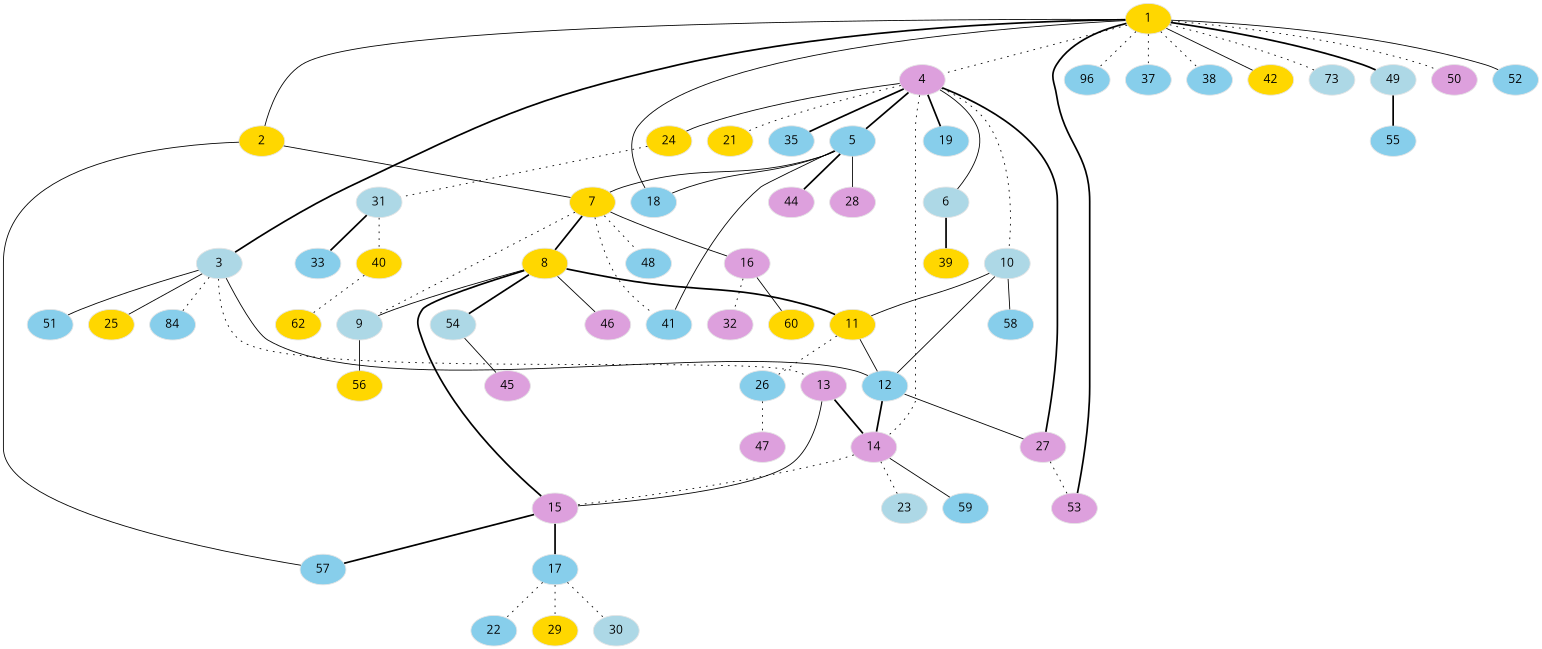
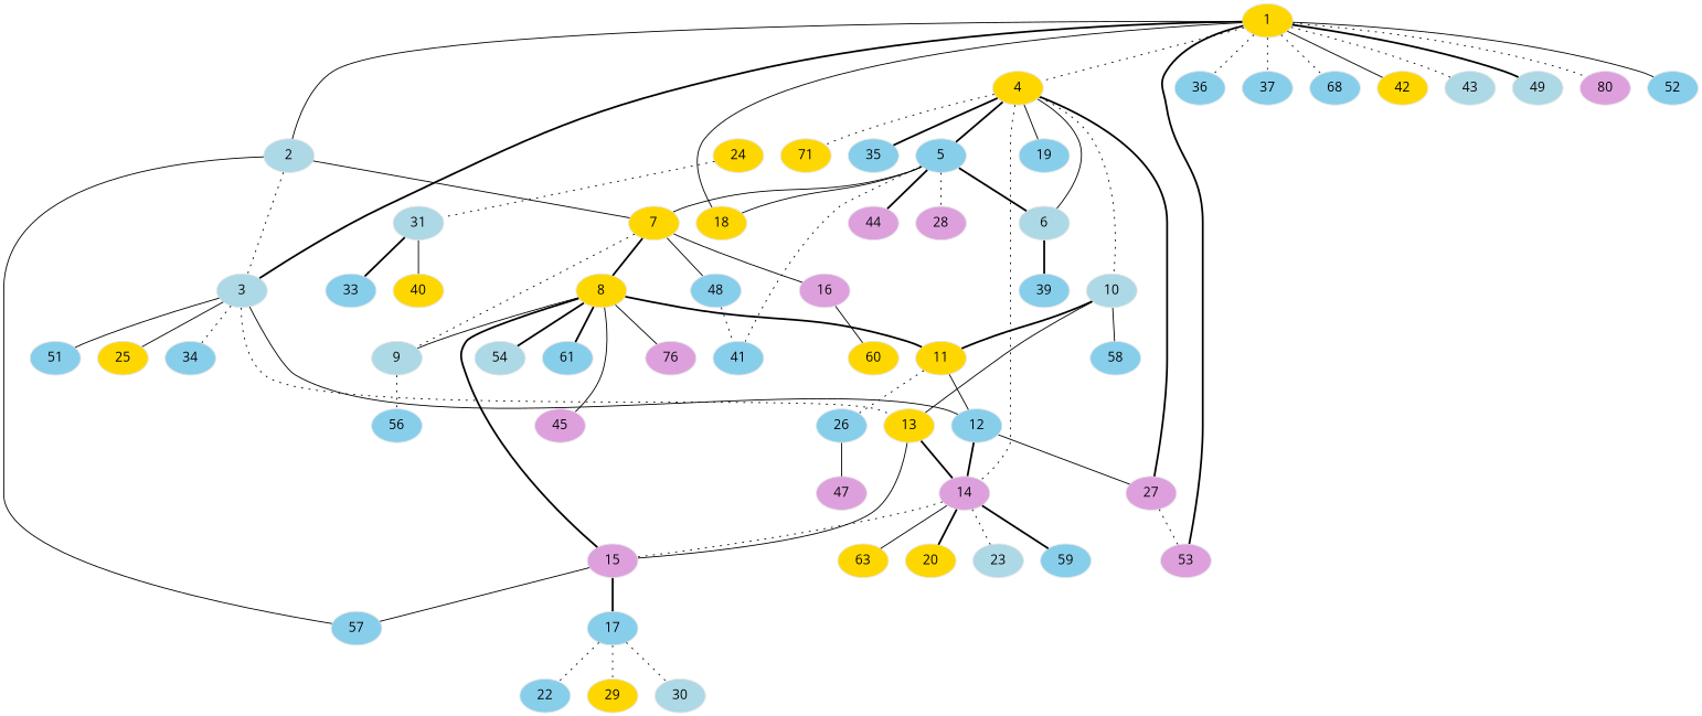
  graph {
    fontname="Open Sans"
    node [color=gray90 fillcolor=skyblue fontname="Open Sans" style=filled]
    edge [fontname="Open Sans" style=solid]
    1 [fillcolor=gold]
-   2 [fillcolor=gold]
+   2 [fillcolor=lightblue]
    3 [fillcolor=lightblue]
-   4 [fillcolor=plum]
-   18
-   36 [label=96]
+   4 [fillcolor=gold]
+   18 [fillcolor=gold]
+   36
    37
-   38
+   38 [label=68]
    42 [fillcolor=gold]
-   43 [fillcolor=lightblue label=73]
+   43 [fillcolor=lightblue]
    49 [fillcolor=lightblue]
-   50 [fillcolor=plum]
+   50 [fillcolor=plum label=80]
    52
    53 [fillcolor=plum]
    7 [fillcolor=gold]
    57
    12
-   13 [fillcolor=plum]
+   13 [fillcolor=gold]
    25 [fillcolor=gold]
-   34 [label=84]
+   34
    51
    5
    6 [fillcolor=lightblue]
    10 [fillcolor=lightblue]
    14 [fillcolor=plum]
    19
-   21 [fillcolor=gold]
+   21 [fillcolor=gold label=71]
    24 [fillcolor=gold]
    27 [fillcolor=plum]
    35
-   55
    41
    8 [fillcolor=gold]
    9 [fillcolor=lightblue]
    16 [fillcolor=plum]
    48
    15 [fillcolor=plum]
    28 [fillcolor=plum]
    44 [fillcolor=plum]
-   39 [fillcolor=gold]
+   39
    11 [fillcolor=gold]
    58
+   20 [fillcolor=gold]
    23 [fillcolor=lightblue]
    59
+   63 [fillcolor=gold]
    31 [fillcolor=lightblue]
    45 [fillcolor=plum]
-   46 [fillcolor=plum]
+   46 [fillcolor=plum label=76]
    54 [fillcolor=lightblue]
-   56 [fillcolor=gold]
-   32 [fillcolor=plum]
+   61
+   56
    60 [fillcolor=gold]
    26
    17
    47 [fillcolor=plum]
    22
    29 [fillcolor=gold]
    30 [fillcolor=lightblue]
    33
    40 [fillcolor=gold]
-   62 [fillcolor=gold]
    1 -- 2
    1 -- 3 [style=bold]
    1 -- 4 [style=dotted]
    1 -- 18
    1 -- 36 [style=dotted]
    1 -- 37 [style=dotted]
    1 -- 38 [style=dotted]
    1 -- 42
    1 -- 43 [style=dotted]
    1 -- 49 [style=bold]
    1 -- 50 [style=dotted]
    1 -- 52
    1 -- 53 [style=bold]
+   2 -- 3 [style=dotted]
    2 -- 7
    2 -- 57
    3 -- 12
    3 -- 13 [style=dotted]
    3 -- 25
    3 -- 34 [style=dotted]
    3 -- 51
    4 -- 5 [style=bold]
    4 -- 6
    4 -- 10 [style=dotted]
    4 -- 14 [style=dotted]
-   4 -- 19 [style=bold]
+   4 -- 19
    4 -- 21 [style=dotted]
-   4 -- 24
    4 -- 27 [style=bold]
    4 -- 35 [style=bold]
-   49 -- 55 [style=bold]
-   7 -- 41 [style=dotted]
+   48 -- 41 [style=dotted]
    7 -- 8 [style=bold]
    7 -- 9 [style=dotted]
    7 -- 16
-   7 -- 48 [style=dotted]
+   7 -- 48
    12 -- 14 [style=bold]
    12 -- 27
    13 -- 14 [style=bold]
    13 -- 15
    5 -- 18
    5 -- 7
-   5 -- 41
-   5 -- 28
+   5 -- 6 [style=bold]
+   5 -- 41 [style=dotted]
+   5 -- 28 [style=dotted]
    5 -- 44 [style=bold]
    6 -- 39 [style=bold]
-   10 -- 12
-   10 -- 11
+   10 -- 13
+   10 -- 11 [style=bold]
    10 -- 58
    14 -- 15 [style=dotted]
+   14 -- 20 [style=bold]
    14 -- 23 [style=dotted]
-   14 -- 59
+   14 -- 59 [style=bold]
+   14 -- 63
    24 -- 31 [style=dotted]
    27 -- 53 [style=dotted]
    8 -- 9
    8 -- 15 [style=bold]
    8 -- 11 [style=bold]
-   54 -- 45
+   8 -- 45
    8 -- 46
    8 -- 54 [style=bold]
-   9 -- 56
-   16 -- 32 [style=dotted]
+   8 -- 61 [style=bold]
+   9 -- 56 [style=dotted]
    16 -- 60
-   15 -- 57 [style=bold]
+   15 -- 57
    15 -- 17 [style=bold]
    11 -- 12
    11 -- 26 [style=dotted]
    31 -- 33 [style=bold]
-   31 -- 40 [style=dotted]
-   26 -- 47 [style=dotted]
+   31 -- 40
+   26 -- 47
    17 -- 22 [style=dotted]
    17 -- 29 [style=dotted]
    17 -- 30 [style=dotted]
-   40 -- 62 [style=dotted]
  }
